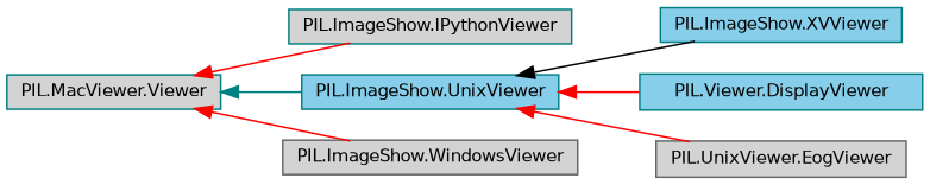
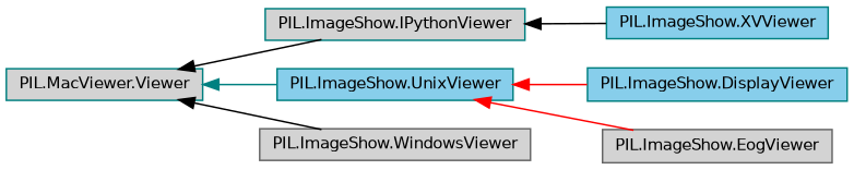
  digraph {
    rankdir=LR
    node [color=teal fillcolor=lightgrey fontname=Helvetica fontsize=10 shape=record style=filled]
    edge [color=red dir=back fontname=Helvetica fontsize=10 labelfontname=Helvetica labelfontsize=10 style=solid]
    n1 [height=0.2 label="PIL.MacViewer.Viewer" width=0.4]
    n2 [height=0.2 label="PIL.ImageShow.IPythonViewer" width=0.4]
    n3 [fillcolor=skyblue height=0.2 label="PIL.ImageShow.UnixViewer" width=0.4]
    n4 [color=gray40 height=0.2 label="PIL.ImageShow.WindowsViewer" width=0.4]
-   n5 [fillcolor=skyblue height=0.2 label="PIL.Viewer.DisplayViewer" width=0.4]
-   n6 [color=gray40 height=0.2 label="PIL.UnixViewer.EogViewer" width=0.4]
+   n5 [fillcolor=skyblue height=0.2 label="PIL.ImageShow.DisplayViewer" width=0.4]
+   n6 [color=gray40 height=0.2 label="PIL.ImageShow.EogViewer" width=0.4]
    n7 [fillcolor=skyblue height=0.2 label="PIL.ImageShow.XVViewer" width=0.4]
-   n1 -> n2
+   n1 -> n2 [color=black]
    n1 -> n3 [color=teal]
-   n1 -> n4
+   n1 -> n4 [color=black]
    n3 -> n5
    n3 -> n6
-   n3 -> n7 [color=black]
+   n2 -> n7 [color=black]
  }
